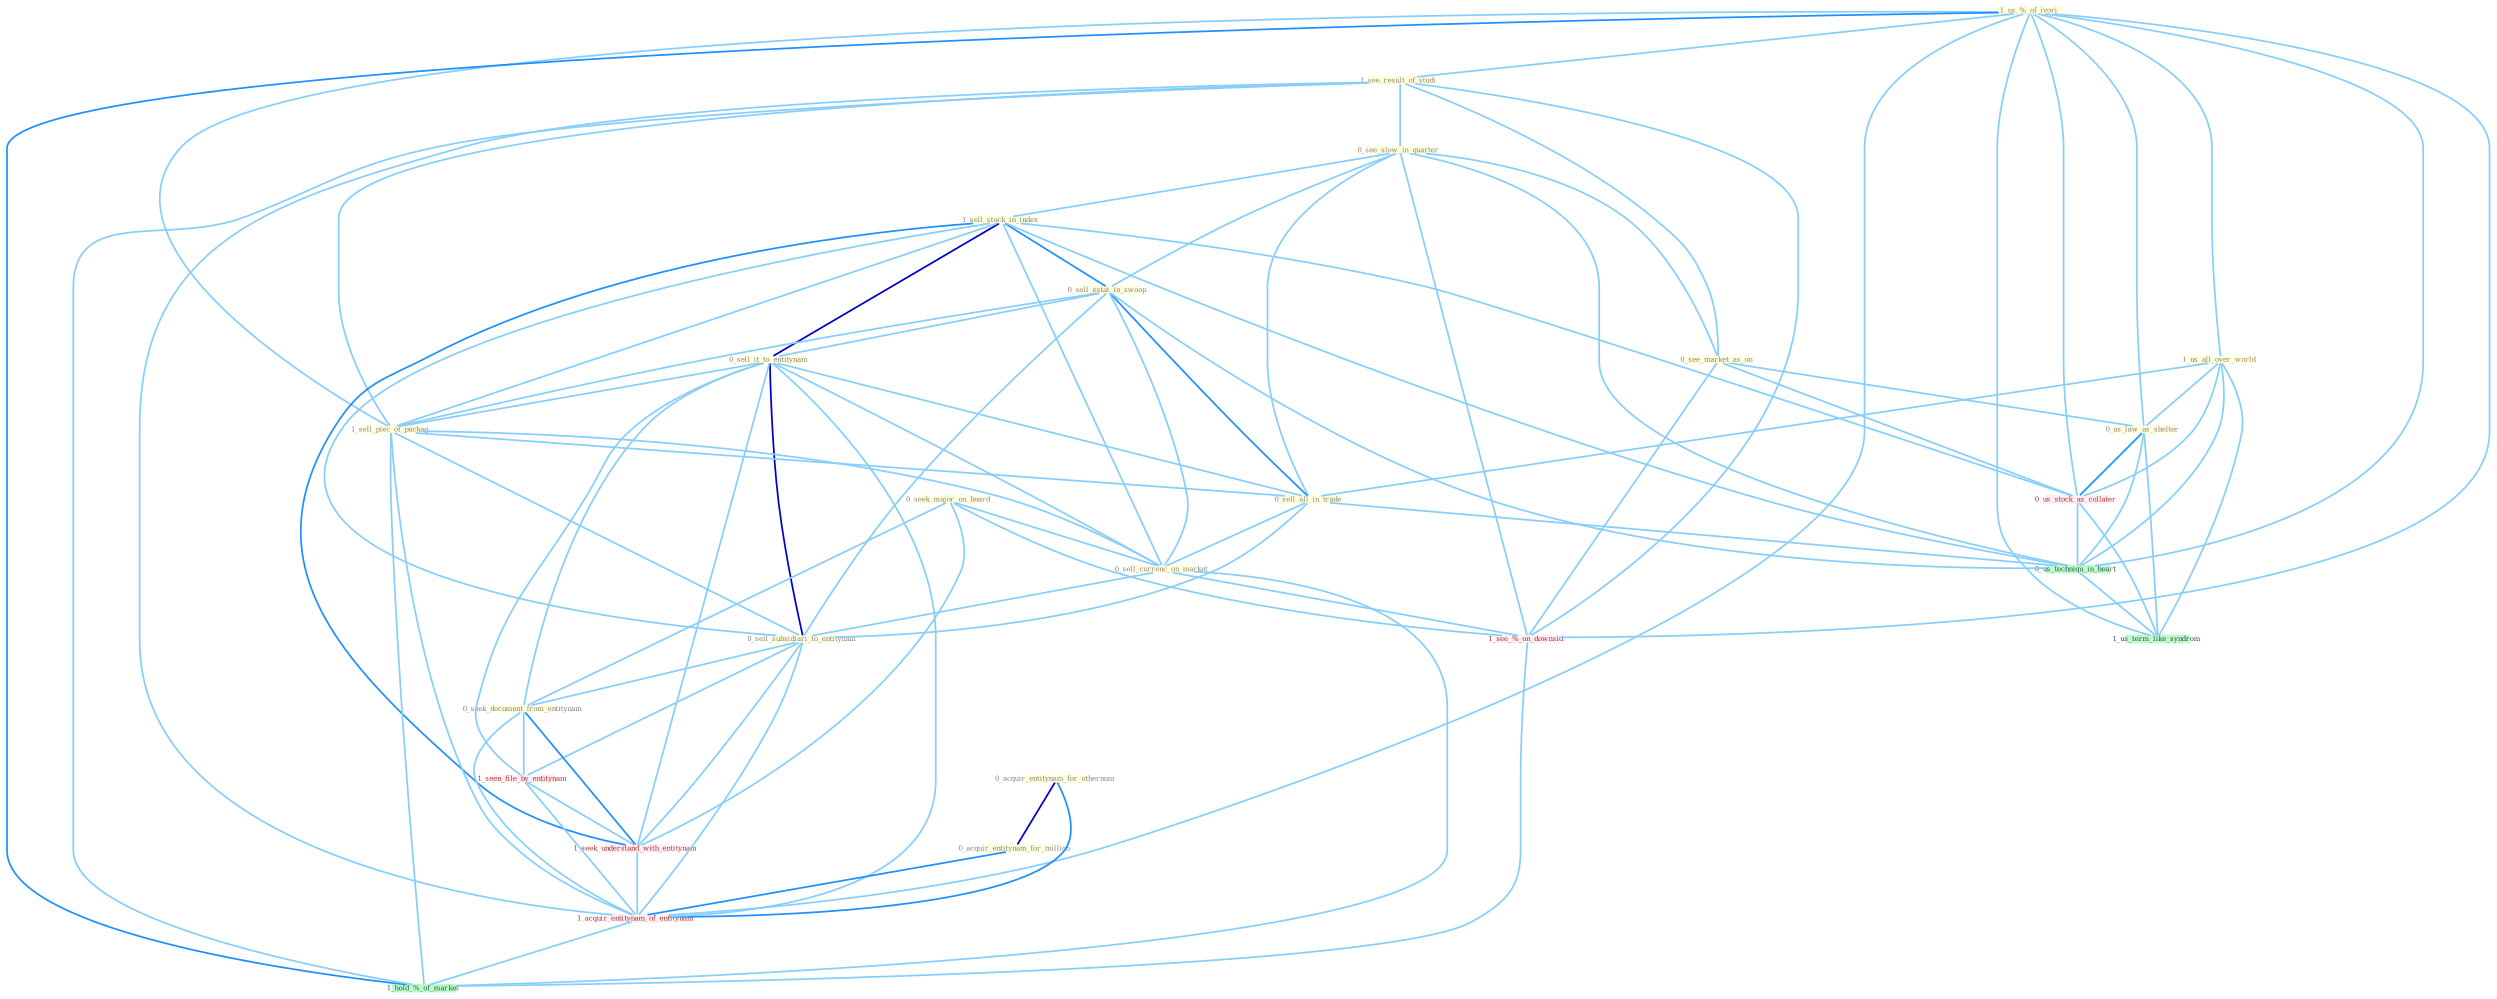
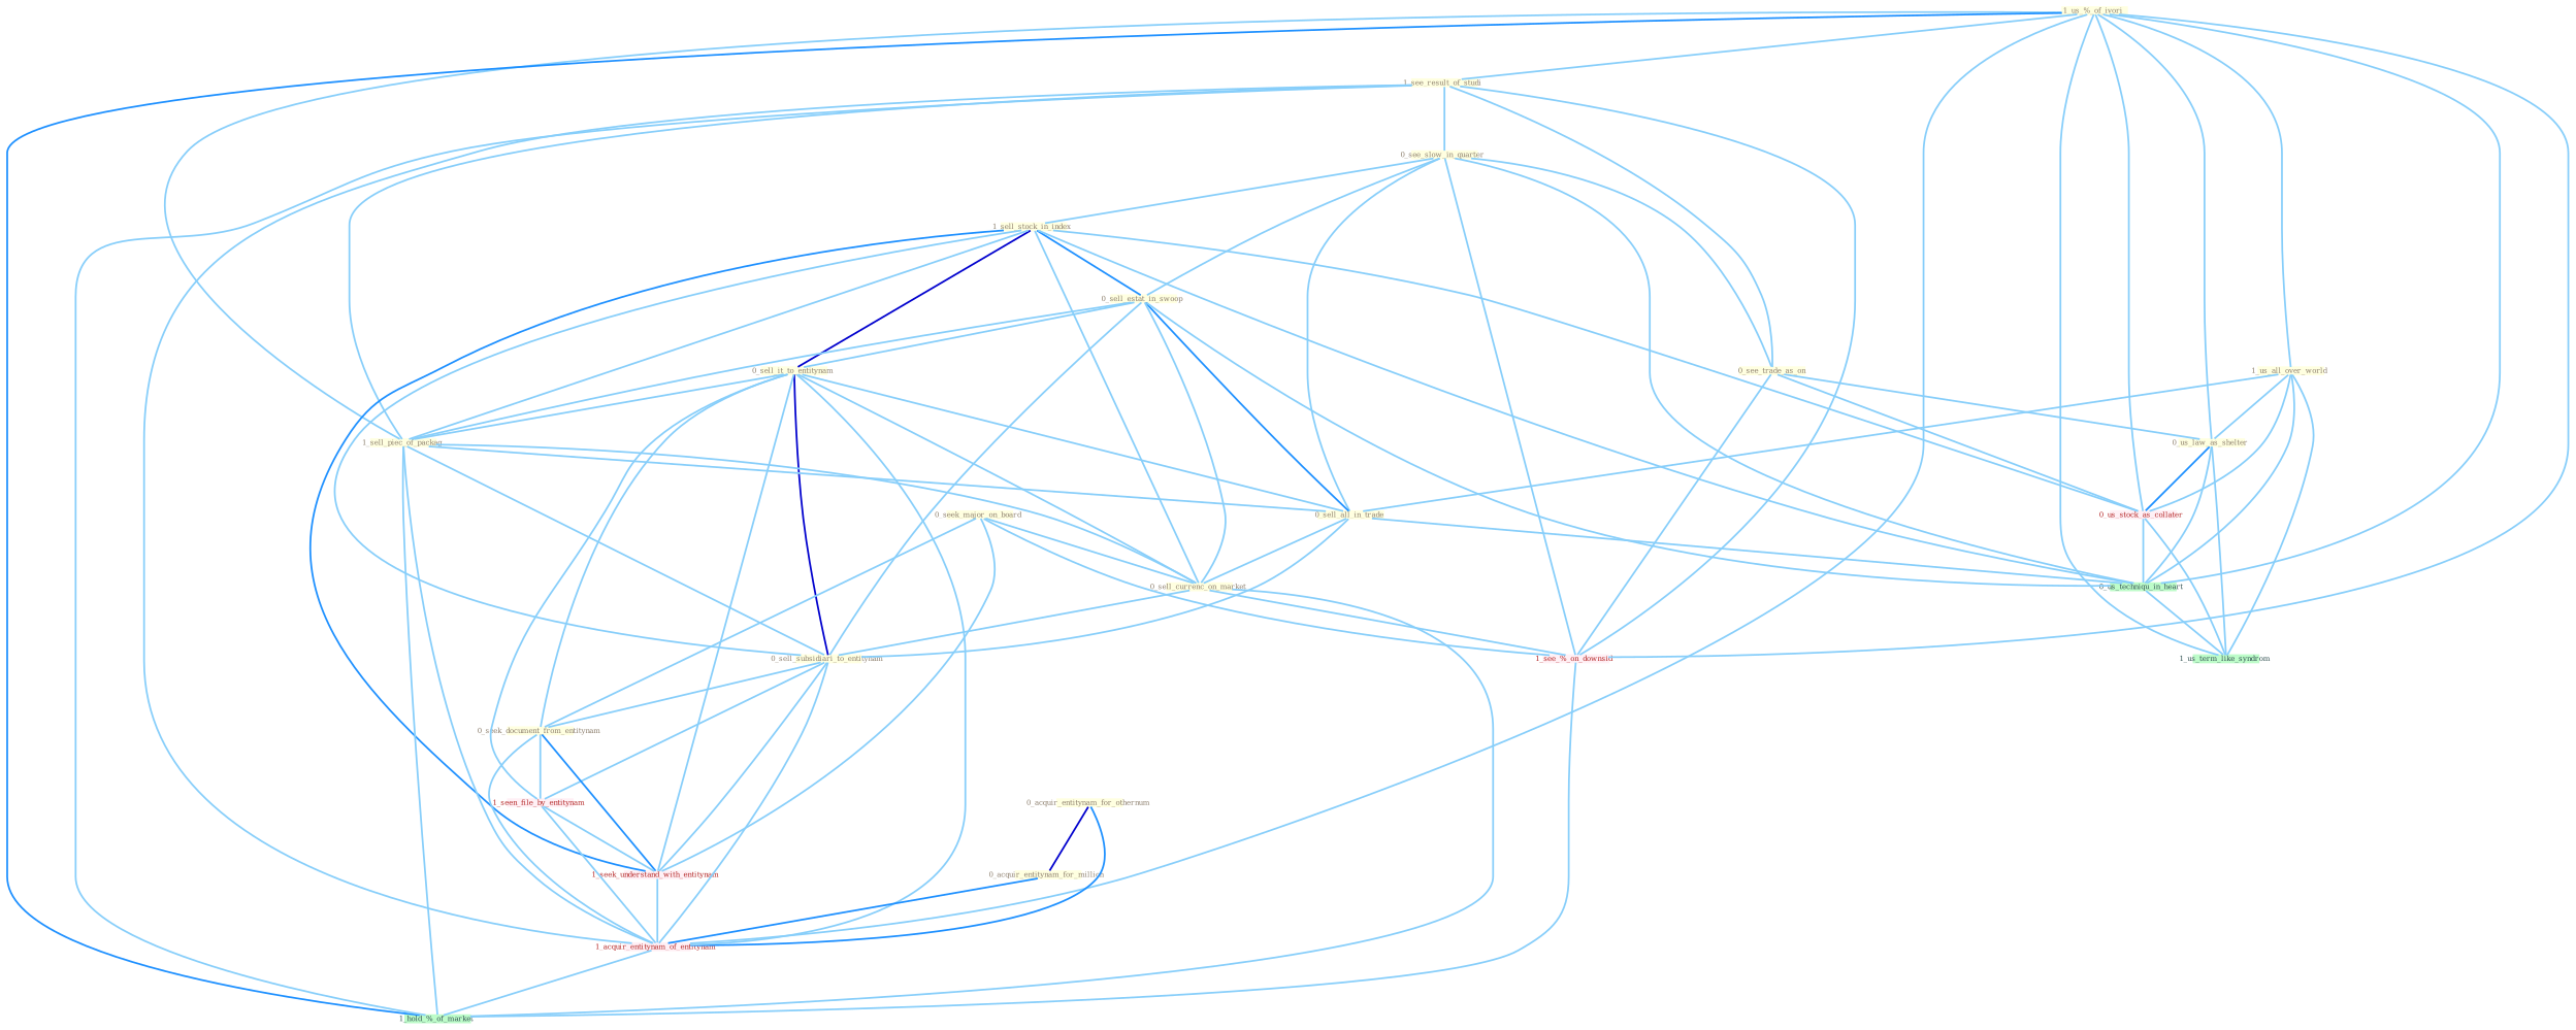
  graph {
    node [color="#ffffe0" fixedsize=true fontcolor="#8b7d6b" fontsize=4 shape=polygon style=filled]
    edge [color="#87cefa" w=1]
    "1_us_%_of_ivori " [height=.06 width=.5]
    "1_see_result_of_studi " [height=.06 width=.5]
    "0_see_slow_in_quarter " [height=.06 width=.5]
    "1_sell_stock_in_index " [height=.06 width=.5]
    "0_acquir_entitynam_for_othernum " [height=.06 width=.5]
    "0_sell_estat_in_swoop " [height=.06 width=.5]
    "0_sell_it_to_entitynam " [height=.06 width=.5]
    "0_seek_major_on_board " [height=.06 width=.5]
    "1_sell_piec_of_packag " [height=.06 width=.5]
    "1_us_all_over_world " [height=.06 width=.5]
    "0_acquir_entitynam_for_million " [height=.06 width=.5]
    "0_sell_all_in_trade " [height=.06 width=.5]
    "0_sell_currenc_on_market " [height=.06 width=.5]
-   "0_see_market_as_on " [height=.06 width=.5]
+   "0_see_market_as_on " [height=.06 width=.5 label="0_see_trade_as_on"]
    "0_sell_subsidiari_to_entitynam " [height=.06 width=.5]
    "0_us_law_as_shelter " [height=.06 width=.5]
    "0_seek_document_from_entitynam " [height=.06 width=.5]
    "1_seen_file_by_entitynam " [color="#fff0f5" fontcolor="#b22222" height=.06 width=.5]
    "0_us_stock_as_collater " [color="#fff0f5" fontcolor="#b22222" height=.06 width=.5]
    "1_seek_understand_with_entitynam " [color="#fff0f5" fontcolor="#b22222" height=.06 width=.5]
    "1_acquir_entitynam_of_entitynam " [color="#fff0f5" fontcolor="#b22222" height=.06 width=.5]
    "1_see_%_on_downsid " [color="#fff0f5" fontcolor="#b22222" height=.06 width=.5]
    "0_us_techniqu_in_heart " [color="#BDFCC9" fontcolor="#2f4f4f" height=.06 width=.5]
    "1_us_term_like_syndrom " [color="#BDFCC9" fontcolor="#2f4f4f" height=.06 width=.5]
    "1_hold_%_of_market " [color="#BDFCC9" fontcolor="#2f4f4f" height=.06 width=.5]
    subgraph sub_1 {
      "1_us_%_of_ivori "
      "1_see_result_of_studi "
      "0_see_slow_in_quarter "
      "1_sell_stock_in_index "
      "0_acquir_entitynam_for_othernum "
      "0_sell_estat_in_swoop "
      "0_sell_it_to_entitynam "
      "0_seek_major_on_board "
      "1_sell_piec_of_packag "
      "1_us_all_over_world "
      "0_acquir_entitynam_for_million "
      "0_sell_all_in_trade "
      "0_sell_currenc_on_market "
      "0_see_market_as_on "
      "0_sell_subsidiari_to_entitynam "
      "0_us_law_as_shelter "
      "0_seek_document_from_entitynam "
    }
    subgraph sub_2 {
      "1_seen_file_by_entitynam "
      "0_us_stock_as_collater "
      "1_seek_understand_with_entitynam "
      "1_acquir_entitynam_of_entitynam "
      "1_see_%_on_downsid "
    }
    "1_us_%_of_ivori " -- "1_see_result_of_studi "
    "1_us_%_of_ivori " -- "1_sell_piec_of_packag "
    "1_us_%_of_ivori " -- "1_us_all_over_world "
    "1_us_%_of_ivori " -- "0_us_law_as_shelter "
    "1_us_%_of_ivori " -- "0_us_stock_as_collater "
    "1_us_%_of_ivori " -- "1_acquir_entitynam_of_entitynam "
    "1_us_%_of_ivori " -- "1_see_%_on_downsid "
    "1_us_%_of_ivori " -- "0_us_techniqu_in_heart "
    "1_us_%_of_ivori " -- "1_us_term_like_syndrom "
    "1_us_%_of_ivori " -- "1_hold_%_of_market " [color="#1e90ff" w=2]
    "1_see_result_of_studi " -- "0_see_slow_in_quarter "
    "1_see_result_of_studi " -- "1_sell_piec_of_packag "
    "1_see_result_of_studi " -- "0_see_market_as_on "
    "1_see_result_of_studi " -- "1_acquir_entitynam_of_entitynam "
    "1_see_result_of_studi " -- "1_see_%_on_downsid "
    "1_see_result_of_studi " -- "1_hold_%_of_market "
    "0_see_slow_in_quarter " -- "1_sell_stock_in_index "
    "0_see_slow_in_quarter " -- "0_sell_estat_in_swoop "
    "0_see_slow_in_quarter " -- "0_sell_all_in_trade "
    "0_see_slow_in_quarter " -- "0_see_market_as_on "
    "0_see_slow_in_quarter " -- "1_see_%_on_downsid "
    "0_see_slow_in_quarter " -- "0_us_techniqu_in_heart "
    "1_sell_stock_in_index " -- "0_sell_estat_in_swoop " [color="#1e90ff" w=2]
    "1_sell_stock_in_index " -- "0_sell_it_to_entitynam " [color="#0000cd"]
    "1_sell_stock_in_index " -- "1_sell_piec_of_packag "
    "1_sell_stock_in_index " -- "0_sell_currenc_on_market "
    "1_sell_stock_in_index " -- "0_sell_subsidiari_to_entitynam "
    "1_sell_stock_in_index " -- "0_us_stock_as_collater "
    "1_sell_stock_in_index " -- "1_seek_understand_with_entitynam " [color="#1e90ff" w=2]
    "1_sell_stock_in_index " -- "0_us_techniqu_in_heart "
    "0_acquir_entitynam_for_othernum " -- "0_acquir_entitynam_for_million " [color="#0000cd" w=3]
    "0_acquir_entitynam_for_othernum " -- "1_acquir_entitynam_of_entitynam " [color="#1e90ff" w=2]
    "0_sell_estat_in_swoop " -- "0_sell_it_to_entitynam "
    "0_sell_estat_in_swoop " -- "1_sell_piec_of_packag "
    "0_sell_estat_in_swoop " -- "0_sell_all_in_trade " [color="#1e90ff" w=2]
    "0_sell_estat_in_swoop " -- "0_sell_currenc_on_market "
    "0_sell_estat_in_swoop " -- "0_sell_subsidiari_to_entitynam "
    "0_sell_estat_in_swoop " -- "0_us_techniqu_in_heart "
    "0_sell_it_to_entitynam " -- "1_sell_piec_of_packag "
    "0_sell_it_to_entitynam " -- "0_sell_all_in_trade "
    "0_sell_it_to_entitynam " -- "0_sell_currenc_on_market "
    "0_sell_it_to_entitynam " -- "0_sell_subsidiari_to_entitynam " [color="#0000cd" w=3]
    "0_sell_it_to_entitynam " -- "0_seek_document_from_entitynam "
    "0_sell_it_to_entitynam " -- "1_seen_file_by_entitynam "
    "0_sell_it_to_entitynam " -- "1_seek_understand_with_entitynam "
    "0_sell_it_to_entitynam " -- "1_acquir_entitynam_of_entitynam "
    "0_seek_major_on_board " -- "0_sell_currenc_on_market "
    "0_seek_major_on_board " -- "0_seek_document_from_entitynam "
    "0_seek_major_on_board " -- "1_seek_understand_with_entitynam "
    "0_seek_major_on_board " -- "1_see_%_on_downsid "
    "1_sell_piec_of_packag " -- "0_sell_all_in_trade "
    "1_sell_piec_of_packag " -- "0_sell_currenc_on_market "
    "1_sell_piec_of_packag " -- "0_sell_subsidiari_to_entitynam "
    "1_sell_piec_of_packag " -- "1_acquir_entitynam_of_entitynam "
    "1_sell_piec_of_packag " -- "1_hold_%_of_market "
    "1_us_all_over_world " -- "0_sell_all_in_trade "
    "1_us_all_over_world " -- "0_us_law_as_shelter "
    "1_us_all_over_world " -- "0_us_stock_as_collater "
    "1_us_all_over_world " -- "0_us_techniqu_in_heart "
    "1_us_all_over_world " -- "1_us_term_like_syndrom "
    "0_acquir_entitynam_for_million " -- "1_acquir_entitynam_of_entitynam " [color="#1e90ff" w=2]
    "0_sell_all_in_trade " -- "0_sell_currenc_on_market "
    "0_sell_all_in_trade " -- "0_sell_subsidiari_to_entitynam "
    "0_sell_all_in_trade " -- "0_us_techniqu_in_heart "
    "0_sell_currenc_on_market " -- "0_sell_subsidiari_to_entitynam "
    "0_sell_currenc_on_market " -- "1_see_%_on_downsid "
    "0_sell_currenc_on_market " -- "1_hold_%_of_market "
    "0_see_market_as_on " -- "0_us_law_as_shelter "
    "0_see_market_as_on " -- "0_us_stock_as_collater "
    "0_see_market_as_on " -- "1_see_%_on_downsid "
    "0_sell_subsidiari_to_entitynam " -- "0_seek_document_from_entitynam "
    "0_sell_subsidiari_to_entitynam " -- "1_seen_file_by_entitynam "
    "0_sell_subsidiari_to_entitynam " -- "1_seek_understand_with_entitynam "
    "0_sell_subsidiari_to_entitynam " -- "1_acquir_entitynam_of_entitynam "
    "0_us_law_as_shelter " -- "0_us_stock_as_collater " [color="#1e90ff" w=2]
    "0_us_law_as_shelter " -- "0_us_techniqu_in_heart "
    "0_us_law_as_shelter " -- "1_us_term_like_syndrom "
    "0_seek_document_from_entitynam " -- "1_seen_file_by_entitynam "
    "0_seek_document_from_entitynam " -- "1_seek_understand_with_entitynam " [color="#1e90ff" w=2]
    "0_seek_document_from_entitynam " -- "1_acquir_entitynam_of_entitynam "
    "1_seen_file_by_entitynam " -- "1_seek_understand_with_entitynam "
    "1_seen_file_by_entitynam " -- "1_acquir_entitynam_of_entitynam "
    "0_us_stock_as_collater " -- "0_us_techniqu_in_heart "
    "0_us_stock_as_collater " -- "1_us_term_like_syndrom "
    "1_seek_understand_with_entitynam " -- "1_acquir_entitynam_of_entitynam "
    "1_acquir_entitynam_of_entitynam " -- "1_hold_%_of_market "
    "1_see_%_on_downsid " -- "1_hold_%_of_market "
    "0_us_techniqu_in_heart " -- "1_us_term_like_syndrom "
  }
